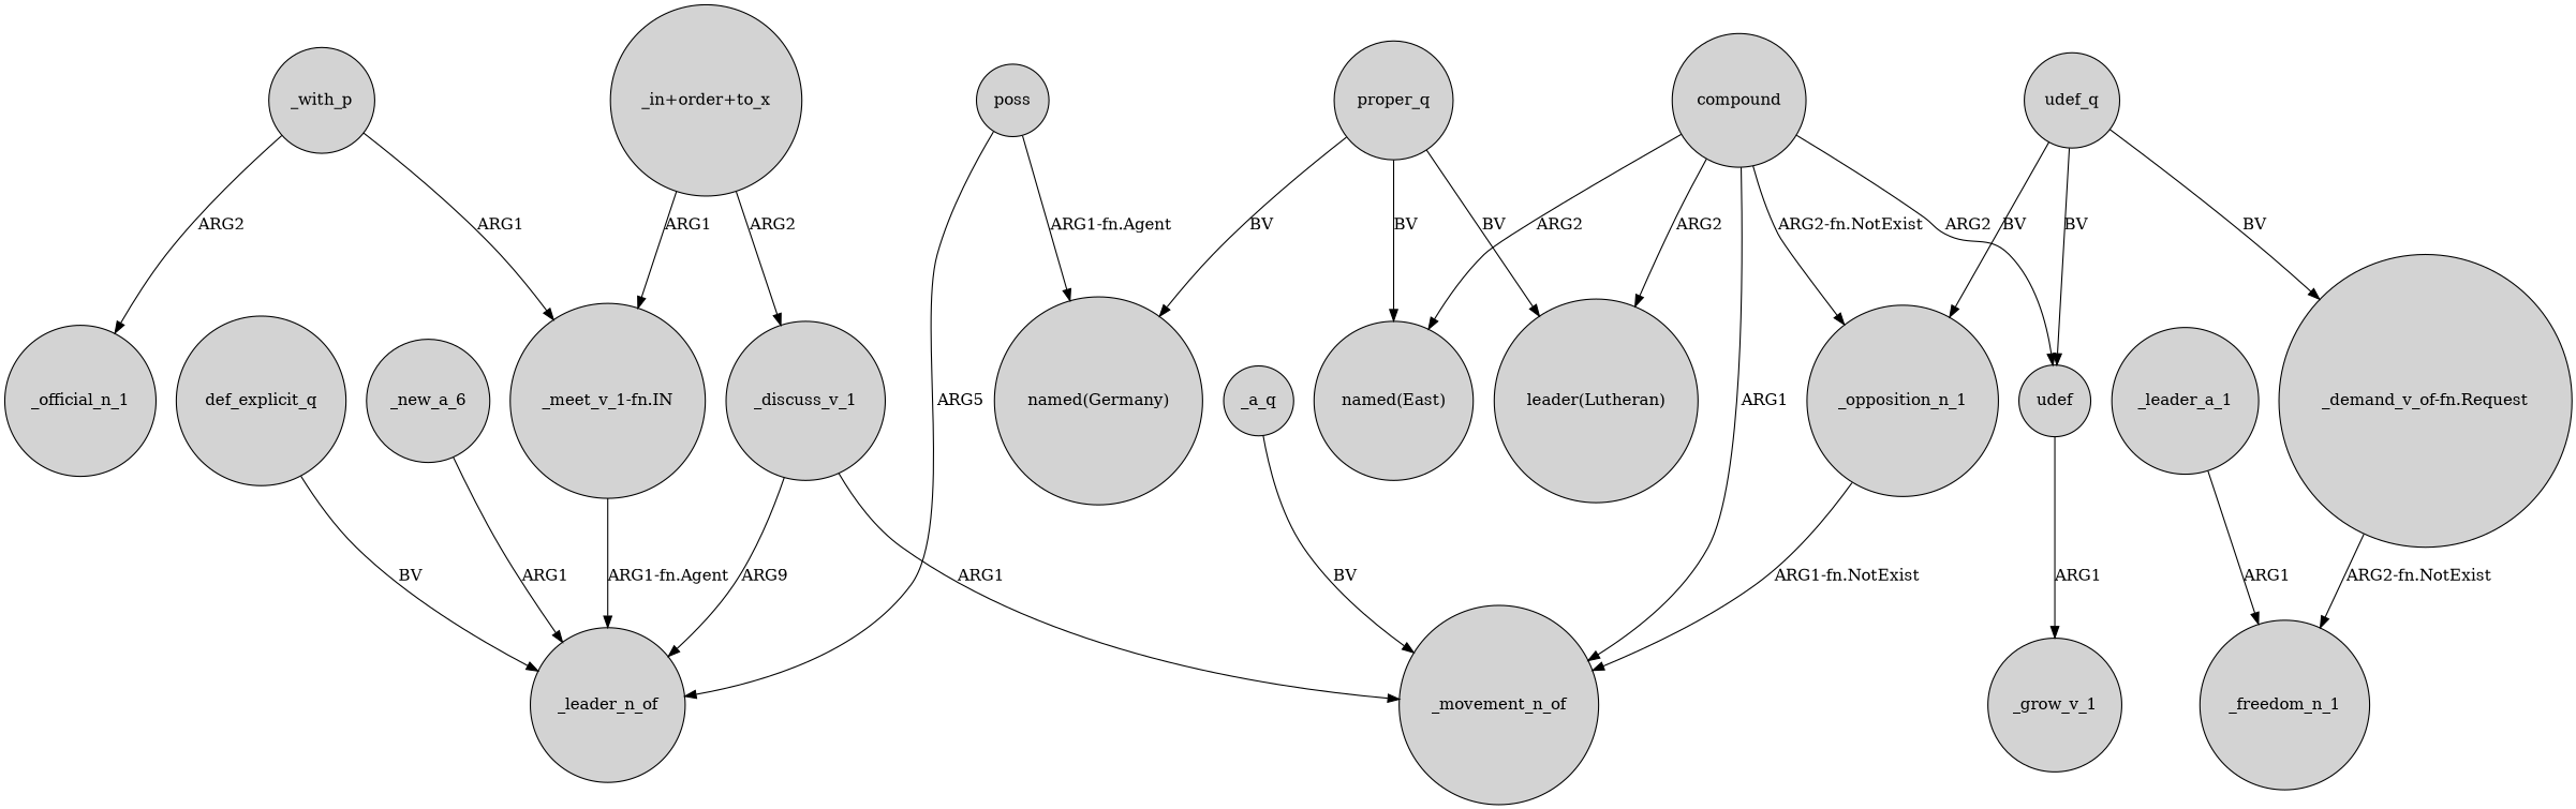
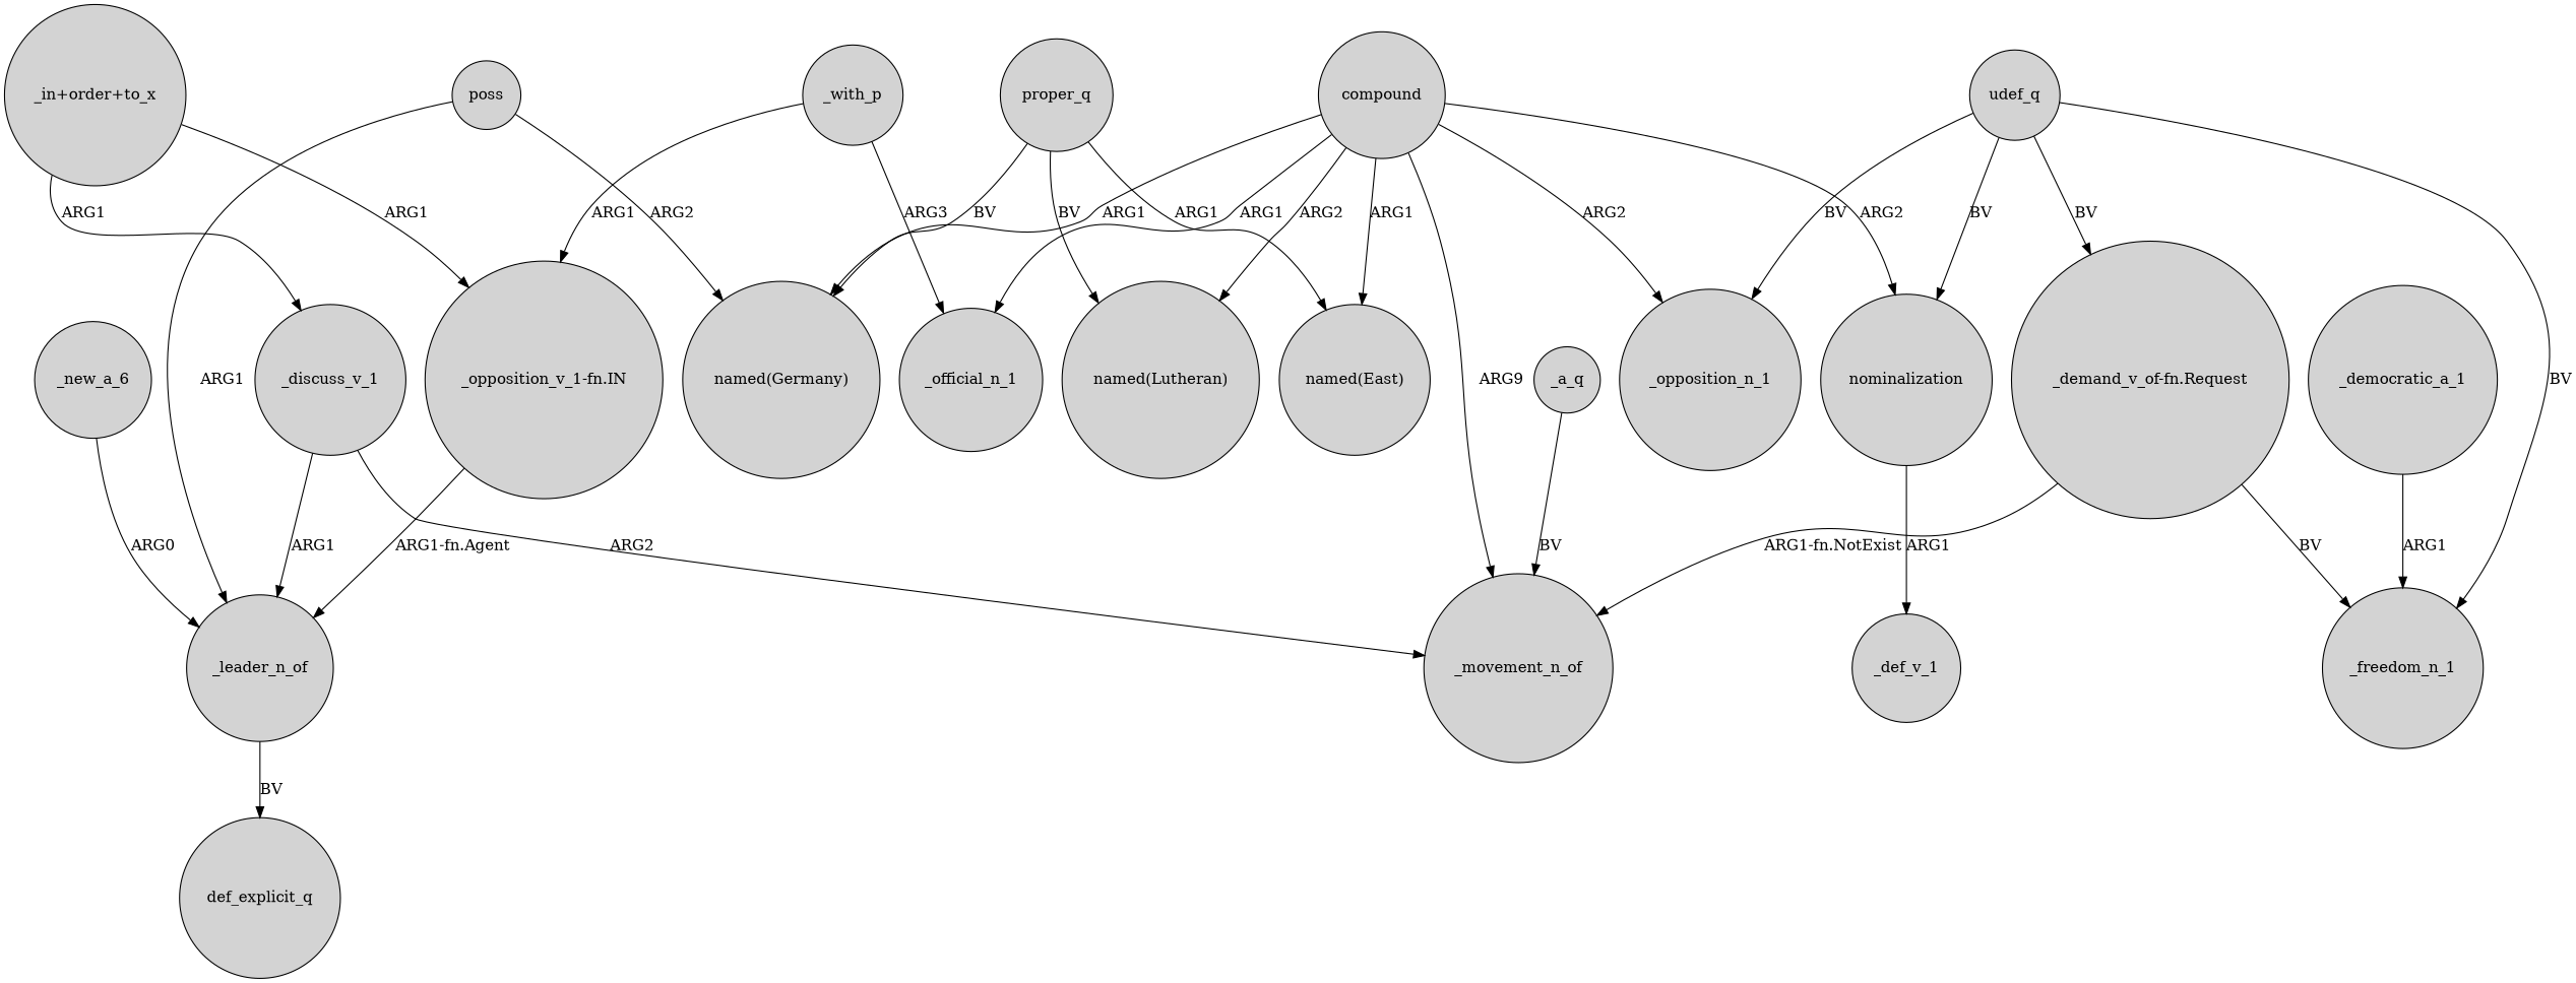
  digraph {
    node [shape=circle style=filled]
    def_explicit_q
    _leader_n_of
    compound
    "named(Germany)"
    _official_n_1
-   "named(Lutheran)" [label="leader(Lutheran)"]
+   "named(Lutheran)"
    _movement_n_of
    _opposition_n_1
-   nominalization [label=udef]
+   nominalization
    "named(East)"
-   _grow_v_1
+   _grow_v_1 [label=_def_v_1]
    _discuss_v_1
    proper_q
    _with_p
-   "_meet_v_1-fn.IN"
-   _democratic_a_1 [label=_leader_a_1]
+   "_meet_v_1-fn.IN" [label="_opposition_v_1-fn.IN"]
+   _democratic_a_1
    _freedom_n_1
    "_demand_v_of-fn.Request"
    poss
    n20 [label=_new_a_6]
    udef_q
    "_in+order+to_x"
    _a_q
-   def_explicit_q -> _leader_n_of [label=BV]
+   _leader_n_of -> def_explicit_q [label=BV]
+   compound -> "named(Germany)" [label=ARG1]
+   compound -> _official_n_1 [label=ARG1]
    compound -> "named(Lutheran)" [label=ARG2]
-   compound -> _movement_n_of [label=ARG1]
-   compound -> _opposition_n_1 [label="ARG2-fn.NotExist"]
+   compound -> _movement_n_of [label=ARG9]
+   compound -> _opposition_n_1 [label=ARG2]
    compound -> nominalization [label=ARG2]
-   compound -> "named(East)" [label=ARG2]
+   compound -> "named(East)" [label=ARG1]
    nominalization -> _grow_v_1 [label=ARG1]
-   _discuss_v_1 -> _leader_n_of [label=ARG9]
-   _discuss_v_1 -> _movement_n_of [label=ARG1]
+   _discuss_v_1 -> _leader_n_of [label=ARG1]
+   _discuss_v_1 -> _movement_n_of [label=ARG2]
    proper_q -> "named(Germany)" [label=BV]
    proper_q -> "named(Lutheran)" [label=BV]
-   proper_q -> "named(East)" [label=BV]
-   _with_p -> _official_n_1 [label=ARG2]
+   proper_q -> "named(East)" [label=ARG1]
+   _with_p -> _official_n_1 [label=ARG3]
    _with_p -> "_meet_v_1-fn.IN" [label=ARG1]
    "_meet_v_1-fn.IN" -> _leader_n_of [label="ARG1-fn.Agent"]
    _democratic_a_1 -> _freedom_n_1 [label=ARG1]
-   _opposition_n_1 -> _movement_n_of [label="ARG1-fn.NotExist"]
-   "_demand_v_of-fn.Request" -> _freedom_n_1 [label="ARG2-fn.NotExist"]
-   poss -> _leader_n_of [label=ARG5]
-   poss -> "named(Germany)" [label="ARG1-fn.Agent"]
-   n20 -> _leader_n_of [label=ARG1]
+   "_demand_v_of-fn.Request" -> _movement_n_of [label="ARG1-fn.NotExist"]
+   "_demand_v_of-fn.Request" -> _freedom_n_1 [label=BV]
+   poss -> _leader_n_of [label=ARG1]
+   poss -> "named(Germany)" [label=ARG2]
+   n20 -> _leader_n_of [label=ARG0]
    udef_q -> _opposition_n_1 [label=BV]
    udef_q -> nominalization [label=BV]
+   udef_q -> _freedom_n_1 [label=BV]
    udef_q -> "_demand_v_of-fn.Request" [label=BV]
-   "_in+order+to_x" -> _discuss_v_1 [label=ARG2]
+   "_in+order+to_x" -> _discuss_v_1 [label=ARG1]
    "_in+order+to_x" -> "_meet_v_1-fn.IN" [label=ARG1]
    _a_q -> _movement_n_of [label=BV]
  }
